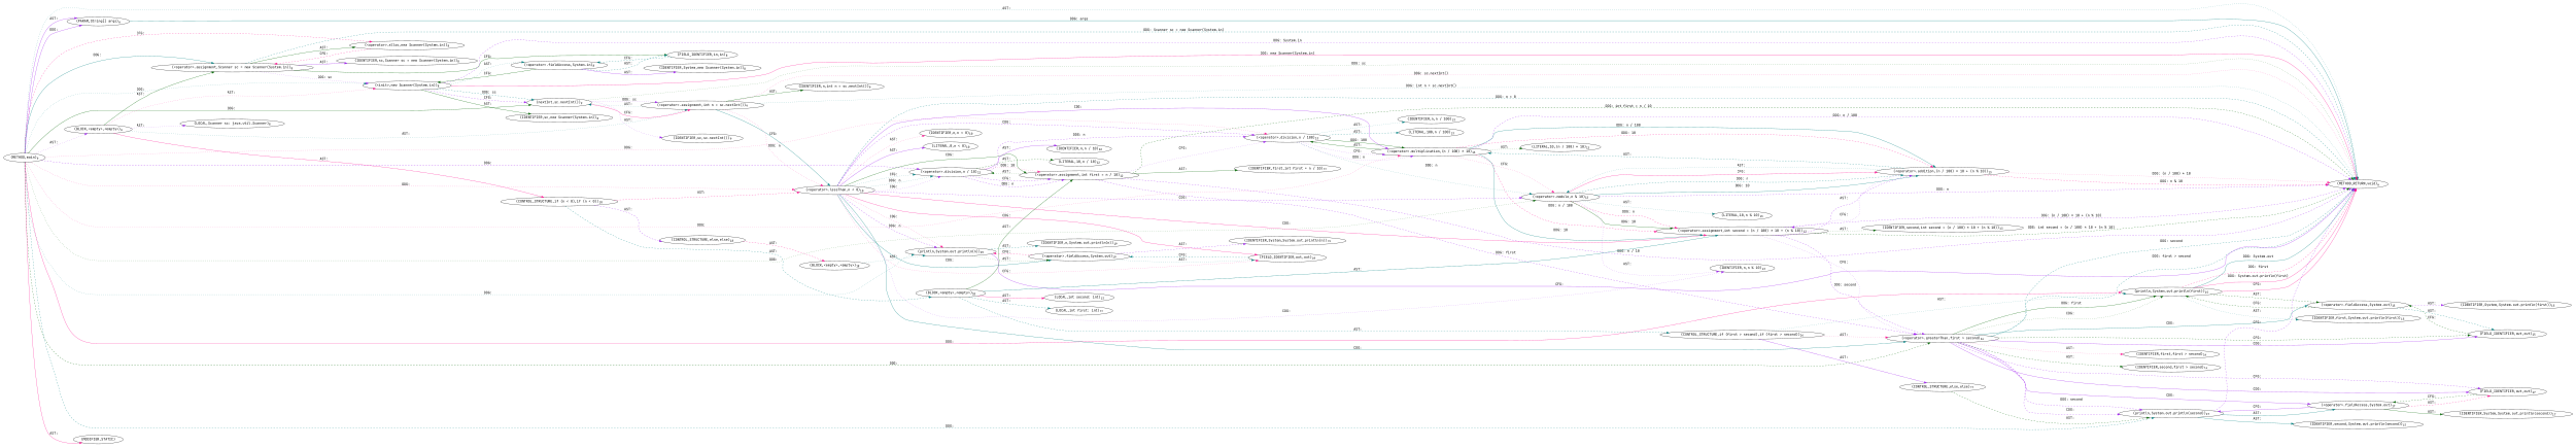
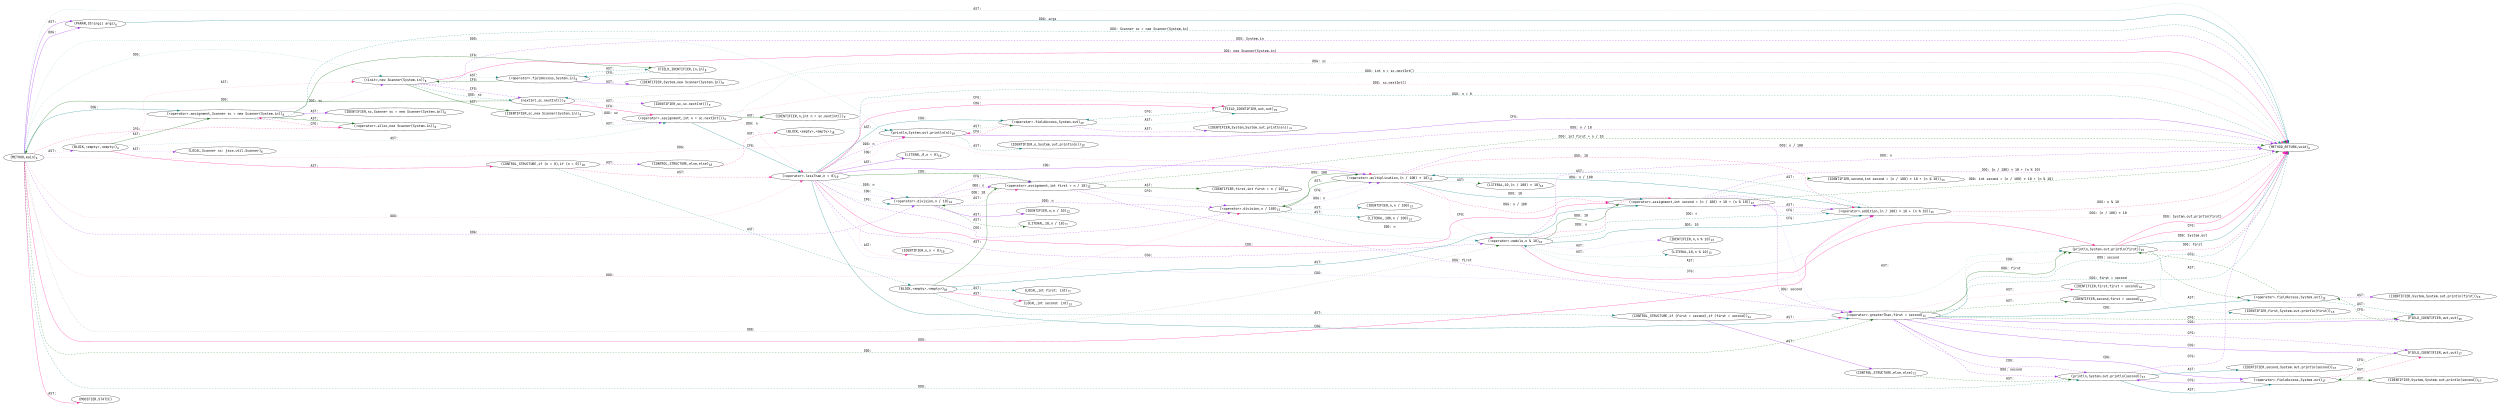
  digraph {
    fontname="JetBrains Mono"
    rankdir=LR
    node [fontname="JetBrains Mono"]
    edge [color=purple fontname="JetBrains Mono" style=dashed]
    n1 [label=<(METHOD,main)<SUB>6</SUB>>]
    n2 [label=<(PARAM,String[] args)<SUB>6</SUB>>]
    n3 [label=<(BLOCK,&lt;empty&gt;,&lt;empty&gt;)<SUB>6</SUB>>]
    n4 [label=<(&lt;operator&gt;.assignment,Scanner sc = new Scanner(System.in))<SUB>8</SUB>>]
    n5 [label=<(&lt;operator&gt;.alloc,new Scanner(System.in))<SUB>8</SUB>>]
    n6 [label=<(&lt;init&gt;,new Scanner(System.in))<SUB>8</SUB>>]
    n7 [label=<(nextInt,sc.nextInt())<SUB>9</SUB>>]
    n8 [label=<(&lt;operator&gt;.lessThan,n &lt; 0)<SUB>10</SUB>>]
    n9 [label=<(&lt;operator&gt;.division,n / 10)<SUB>12</SUB>>]
    n10 [label=<(&lt;operator&gt;.multiplication,(n / 100) * 10)<SUB>13</SUB>>]
    n11 [label=<(&lt;operator&gt;.division,n / 100)<SUB>13</SUB>>]
    n12 [label=<(&lt;operator&gt;.modulo,n % 10)<SUB>13</SUB>>]
    n13 [label=<(&lt;operator&gt;.greaterThan,first &gt; second)<SUB>14</SUB>>]
    n14 [label=<(println,System.out.println(first))<SUB>15</SUB>>]
    n15 [label=<(println,System.out.println(second))<SUB>17</SUB>>]
    n16 [label=<(println,System.out.println(n))<SUB>19</SUB>>]
    n17 [label=<(MODIFIER,STATIC)>]
    n18 [label=<(METHOD_RETURN,void)<SUB>6</SUB>>]
    n19 [label=<(LOCAL,Scanner sc: java.util.Scanner)<SUB>8</SUB>>]
    n20 [label=<(&lt;operator&gt;.assignment,int n = sc.nextInt())<SUB>9</SUB>>]
    n21 [label=<(CONTROL_STRUCTURE,if (n &lt; 0),if (n &lt; 0))<SUB>10</SUB>>]
    n22 [label=<(IDENTIFIER,sc,Scanner sc = new Scanner(System.in))<SUB>8</SUB>>]
    n23 [label=<(FIELD_IDENTIFIER,in,in)<SUB>8</SUB>>]
    n24 [label=<(IDENTIFIER,sc,new Scanner(System.in))<SUB>8</SUB>>]
    n25 [label=<(&lt;operator&gt;.fieldAccess,System.in)<SUB>8</SUB>>]
    n26 [label=<(IDENTIFIER,sc,sc.nextInt())<SUB>9</SUB>>]
    n27 [label=<(IDENTIFIER,n,n &lt; 0)<SUB>10</SUB>>]
    n28 [label=<(LITERAL,0,n &lt; 0)<SUB>10</SUB>>]
    n29 [label=<(&lt;operator&gt;.assignment,int first = n / 10)<SUB>12</SUB>>]
    n30 [label=<(&lt;operator&gt;.assignment,int second = (n / 100) * 10 + (n % 10))<SUB>13</SUB>>]
    n31 [label=<(&lt;operator&gt;.addition,(n / 100) * 10 + (n % 10))<SUB>13</SUB>>]
    n32 [label=<(&lt;operator&gt;.fieldAccess,System.out)<SUB>19</SUB>>]
    n33 [label=<(FIELD_IDENTIFIER,out,out)<SUB>19</SUB>>]
    n34 [label=<(IDENTIFIER,n,n / 10)<SUB>12</SUB>>]
    n35 [label=<(LITERAL,10,n / 10)<SUB>12</SUB>>]
    n36 [label=<(LITERAL,10,(n / 100) * 10)<SUB>13</SUB>>]
    n37 [label=<(IDENTIFIER,n,n / 100)<SUB>13</SUB>>]
    n38 [label=<(LITERAL,100,n / 100)<SUB>13</SUB>>]
    n39 [label=<(IDENTIFIER,n,n % 10)<SUB>13</SUB>>]
    n40 [label=<(LITERAL,10,n % 10)<SUB>13</SUB>>]
    n41 [label=<(IDENTIFIER,first,first &gt; second)<SUB>14</SUB>>]
    n42 [label=<(IDENTIFIER,second,first &gt; second)<SUB>14</SUB>>]
    n43 [label=<(&lt;operator&gt;.fieldAccess,System.out)<SUB>15</SUB>>]
    n44 [label=<(FIELD_IDENTIFIER,out,out)<SUB>15</SUB>>]
    n45 [label=<(&lt;operator&gt;.fieldAccess,System.out)<SUB>17</SUB>>]
    n46 [label=<(FIELD_IDENTIFIER,out,out)<SUB>17</SUB>>]
    n47 [label=<(IDENTIFIER,first,System.out.println(first))<SUB>15</SUB>>]
    n48 [label=<(IDENTIFIER,second,System.out.println(second))<SUB>17</SUB>>]
    n49 [label=<(IDENTIFIER,n,System.out.println(n))<SUB>19</SUB>>]
    n50 [label=<(IDENTIFIER,n,int n = sc.nextInt())<SUB>9</SUB>>]
    n51 [label=<(BLOCK,&lt;empty&gt;,&lt;empty&gt;)<SUB>10</SUB>>]
    n52 [label=<(CONTROL_STRUCTURE,else,else)<SUB>18</SUB>>]
    n53 [label=<(IDENTIFIER,System,new Scanner(System.in))<SUB>8</SUB>>]
    n54 [label=<(LOCAL,int first: int)<SUB>12</SUB>>]
    n55 [label=<(LOCAL,int second: int)<SUB>13</SUB>>]
    n56 [label=<(CONTROL_STRUCTURE,if (first &gt; second),if (first &gt; second))<SUB>14</SUB>>]
    n57 [label=<(BLOCK,&lt;empty&gt;,&lt;empty&gt;)<SUB>18</SUB>>]
    n58 [label=<(IDENTIFIER,first,int first = n / 10)<SUB>12</SUB>>]
    n59 [label=<(IDENTIFIER,second,int second = (n / 100) * 10 + (n % 10))<SUB>13</SUB>>]
    n60 [label=<(IDENTIFIER,System,System.out.println(n))<SUB>19</SUB>>]
    n61 [label=<(CONTROL_STRUCTURE,else,else)<SUB>17</SUB>>]
    n62 [label=<(IDENTIFIER,System,System.out.println(first))<SUB>15</SUB>>]
    n63 [label=<(IDENTIFIER,System,System.out.println(second))<SUB>17</SUB>>]
    n1 -> n2 [label="AST: " style=solid]
    n1 -> n2 [label="DDG: " style=solid]
    n1 -> n3 [label="AST: " style=dotted]
    n1 -> n4 [color=teal label="DDG: " style=solid]
    n1 -> n5 [color=deeppink label="CFG: "]
    n1 -> n6 [color=teal label="DDG: " style=dotted]
-   n1 -> n7 [color=darkgreen label="DDG: " style=solid]
+   n7 -> n1 [color=darkgreen label="DDG: " style=solid]
    n1 -> n8 [color=deeppink label="DDG: " style=dotted]
    n1 -> n9 [label="DDG: "]
    n1 -> n10 [color=deeppink label="DDG: " style=dotted]
    n1 -> n11 [color=deeppink label="DDG: " style=dotted]
    n1 -> n12 [color=darkgreen label="DDG: " style=dotted]
    n1 -> n13 [color=darkgreen label="DDG: "]
    n1 -> n14 [color=deeppink label="DDG: " style=solid]
    n1 -> n15 [color=teal label="DDG: "]
    n1 -> n16 [color=teal label="DDG: " style=dotted]
    n1 -> n17 [color=deeppink label="AST: " style=solid]
    n1 -> n18 [color=teal label="AST: " style=dotted]
    n2 -> n18 [color=teal label="DDG: args" style=solid]
    n3 -> n4 [color=darkgreen label="AST: " style=solid]
    n3 -> n6 [color=deeppink label="AST: " style=dotted]
    n3 -> n19 [label="AST: " style=dotted]
    n3 -> n20 [color=teal label="AST: " style=dotted]
    n3 -> n21 [color=deeppink label="AST: " style=solid]
    n4 -> n5 [color=darkgreen label="AST: " style=solid]
    n4 -> n6 [label="DDG: sc" style=dotted]
    n4 -> n18 [color=teal label="DDG: Scanner sc = new Scanner(System.in)"]
    n4 -> n22 [label="AST: " style=solid]
    n4 -> n23 [color=darkgreen label="CFG: " style=solid]
    n5 -> n4 [color=deeppink label="CFG: "]
    n6 -> n7 [label="CFG: "]
    n6 -> n7 [color=teal label="DDG: sc"]
    n6 -> n18 [label="DDG: System.in"]
    n6 -> n18 [color=deeppink label="DDG: new Scanner(System.in)" style=solid]
    n6 -> n24 [color=darkgreen label="AST: " style=solid]
    n6 -> n25 [color=teal label="AST: " style=dotted]
    n7 -> n18 [color=darkgreen label="DDG: sc" style=dotted]
    n7 -> n20 [color=deeppink label="CFG: " style=solid]
    n7 -> n20 [label="DDG: sc" style=dotted]
    n7 -> n26 [label="AST: " style=dotted]
    n8 -> n9 [color=teal label="CFG: " style=dotted]
    n8 -> n9 [color=teal label="DDG: n" style=dotted]
    n8 -> n9 [label="CDG: " style=dotted]
    n8 -> n10 [label="CDG: " style=solid]
    n8 -> n11 [label="CDG: "]
    n8 -> n12 [label="CDG: "]
    n8 -> n13 [color=teal label="CDG: " style=solid]
    n8 -> n16 [label="DDG: n"]
    n8 -> n16 [color=deeppink label="CDG: " style=dotted]
    n8 -> n18 [color=teal label="DDG: n &lt; 0"]
    n8 -> n27 [color=deeppink label="AST: " style=dotted]
    n8 -> n28 [label="AST: " style=solid]
    n8 -> n29 [color=darkgreen label="CDG: " style=solid]
    n8 -> n30 [color=deeppink label="CDG: " style=solid]
-   n8 -> n39 [label="CDG: " style=dotted]
+   n8 -> n31 [label="CDG: " style=dotted]
    n8 -> n32 [color=teal label="CDG: " style=solid]
    n8 -> n33 [color=deeppink label="CFG: " style=dotted]
    n8 -> n33 [color=deeppink label="CDG: " style=solid]
    n9 -> n11 [label="DDG: n"]
    n9 -> n29 [label="CFG: "]
    n9 -> n29 [label="DDG: n"]
    n9 -> n29 [color=deeppink label="DDG: 10" style=dotted]
    n9 -> n34 [label="AST: " style=solid]
    n9 -> n35 [color=darkgreen label="AST: "]
    n10 -> n11 [color=darkgreen label="AST: " style=solid]
    n10 -> n12 [color=deeppink label="CFG: " style=dotted]
    n10 -> n18 [label="DDG: n / 100"]
    n10 -> n30 [color=deeppink label="DDG: n / 100"]
    n10 -> n30 [color=teal label="DDG: 10" style=solid]
    n10 -> n31 [color=teal label="DDG: n / 100" style=solid]
    n10 -> n31 [color=deeppink label="DDG: 10"]
    n10 -> n36 [color=darkgreen label="AST: " style=dotted]
    n11 -> n10 [label="CFG: " style=dotted]
    n11 -> n10 [label="DDG: n" style=dotted]
    n11 -> n10 [color=darkgreen label="DDG: 100" style=solid]
    n11 -> n12 [color=teal label="DDG: n" style=dotted]
    n11 -> n37 [color=teal label="AST: " style=dotted]
    n11 -> n38 [color=teal label="AST: "]
    n12 -> n18 [label="DDG: n"]
    n12 -> n30 [color=deeppink label="DDG: n"]
    n12 -> n30 [color=darkgreen label="DDG: 10" style=solid]
    n12 -> n31 [color=deeppink label="CFG: " style=solid]
    n12 -> n31 [color=teal label="DDG: n"]
    n12 -> n31 [color=teal label="DDG: 10" style=solid]
    n12 -> n39 [label="AST: " style=dotted]
    n12 -> n40 [color=teal label="AST: " style=dotted]
    n13 -> n14 [color=darkgreen label="DDG: first" style=solid]
    n13 -> n14 [color=darkgreen label="CDG: " style=dotted]
    n13 -> n15 [label="DDG: second"]
    n13 -> n15 [label="CDG: "]
    n13 -> n18 [color=teal label="DDG: second"]
    n13 -> n18 [color=teal label="DDG: first &gt; second"]
    n13 -> n41 [color=deeppink label="AST: " style=dotted]
    n13 -> n42 [color=darkgreen label="AST: "]
    n13 -> n43 [color=teal label="CDG: " style=solid]
    n13 -> n44 [color=darkgreen label="CFG: "]
    n13 -> n44 [label="CDG: " style=solid]
    n13 -> n45 [label="CDG: " style=solid]
    n13 -> n46 [label="CFG: "]
    n13 -> n46 [label="CDG: " style=solid]
    n14 -> n18 [color=deeppink label="CFG: " style=solid]
    n14 -> n18 [color=teal label="DDG: System.out" style=solid]
    n14 -> n18 [color=deeppink label="DDG: first"]
    n14 -> n18 [color=deeppink label="DDG: System.out.println(first)" style=solid]
    n14 -> n43 [color=darkgreen label="AST: "]
    n14 -> n47 [color=teal label="AST: " style=dotted]
    n15 -> n18 [label="CFG: "]
    n15 -> n45 [color=teal label="AST: " style=solid]
    n15 -> n48 [color=teal label="AST: " style=solid]
    n16 -> n18 [label="CFG: " style=solid]
    n16 -> n32 [color=darkgreen label="AST: " style=dotted]
    n16 -> n49 [color=teal label="AST: "]
    n20 -> n7 [color=teal label="AST: " style=dotted]
    n20 -> n8 [color=teal label="CFG: " style=solid]
    n20 -> n8 [color=deeppink label="DDG: n" style=dotted]
    n20 -> n18 [color=deeppink label="DDG: sc.nextInt()" style=dotted]
    n20 -> n18 [color=teal label="DDG: int n = sc.nextInt()" style=dotted]
    n20 -> n50 [color=darkgreen label="AST: " style=solid]
    n21 -> n8 [color=deeppink label="AST: "]
    n21 -> n51 [color=teal label="AST: "]
    n21 -> n52 [label="AST: "]
    n23 -> n25 [color=teal label="CFG: "]
    n25 -> n6 [color=darkgreen label="CFG: " style=solid]
    n25 -> n23 [color=teal label="AST: "]
    n25 -> n53 [label="AST: " style=solid]
    n29 -> n9 [color=darkgreen label="AST: " style=dotted]
    n29 -> n11 [label="CFG: " style=dotted]
    n29 -> n13 [label="DDG: first"]
    n29 -> n18 [label="DDG: n / 10"]
    n29 -> n18 [color=darkgreen label="DDG: int first = n / 10"]
    n29 -> n58 [color=darkgreen label="AST: " style=solid]
    n30 -> n13 [label="CFG: " style=dotted]
    n30 -> n13 [label="DDG: second"]
    n30 -> n18 [label="DDG: (n / 100) * 10 + (n % 10)"]
    n30 -> n18 [color=darkgreen label="DDG: int second = (n / 100) * 10 + (n % 10)"]
    n30 -> n31 [label="AST: "]
    n30 -> n59 [color=darkgreen label="AST: " style=dotted]
    n31 -> n10 [color=teal label="AST: "]
    n31 -> n12 [color=teal label="AST: " style=dotted]
    n31 -> n18 [color=deeppink label="DDG: (n / 100) * 10" style=dotted]
    n31 -> n18 [color=deeppink label="DDG: n % 10"]
    n31 -> n30 [label="CFG: " style=dotted]
    n32 -> n16 [color=deeppink label="CFG: "]
    n32 -> n33 [color=teal label="AST: " style=dotted]
    n32 -> n60 [label="AST: "]
    n33 -> n32 [color=teal label="CFG: "]
    n43 -> n14 [color=darkgreen label="CFG: "]
    n43 -> n44 [color=teal label="AST: "]
    n43 -> n62 [label="AST: "]
    n44 -> n43 [color=darkgreen label="CFG: "]
    n45 -> n15 [label="CFG: " style=solid]
    n45 -> n46 [color=deeppink label="AST: "]
    n45 -> n63 [color=darkgreen label="AST: " style=solid]
    n46 -> n45 [color=darkgreen label="CFG: "]
    n51 -> n29 [color=darkgreen label="AST: " style=solid]
    n51 -> n30 [color=teal label="AST: " style=solid]
    n51 -> n54 [color=teal label="AST: "]
    n51 -> n55 [color=deeppink label="AST: " style=solid]
    n51 -> n56 [color=teal label="AST: "]
    n52 -> n57 [color=deeppink label="AST: "]
    n56 -> n13 [color=deeppink label="AST: " style=dotted]
    n56 -> n14 [color=teal label="AST: " style=dotted]
    n56 -> n61 [label="AST: " style=solid]
    n57 -> n16 [color=teal label="AST: " style=dotted]
    n61 -> n15 [color=darkgreen label="AST: "]
  }
